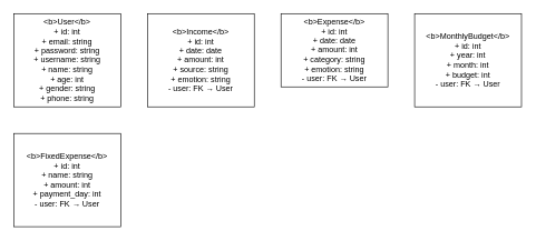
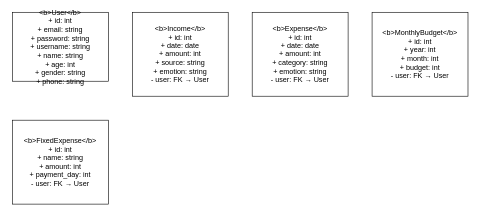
  <mxCell id="0" />
  <mxCell id="1" parent="0" />
- <mxCell id="2" value="&amp;lt;b&amp;gt;User&amp;lt;/b&amp;gt;&lt;br/&gt;+ id: int&lt;br/&gt;+ email: string&lt;br/&gt;+ password: string&lt;br/&gt;+ username: string&lt;br/&gt;+ name: string&lt;br/&gt;+ age: int&lt;br/&gt;+ gender: string&lt;br/&gt;+ phone: string" style="shape=umlClass;whiteSpace=wrap;html=1;" vertex="1" parent="1"><mxGeometry x="20" y="20" width="160" height="140" as="geometry" /></mxCell>
+ <mxCell id="2" value="&amp;lt;b&amp;gt;User&amp;lt;/b&amp;gt;&lt;br/&gt;+ id: int&lt;br/&gt;+ email: string&lt;br/&gt;+ password: string&lt;br/&gt;+ username: string&lt;br/&gt;+ name: string&lt;br/&gt;+ age: int&lt;br/&gt;+ gender: string&lt;br/&gt;+ phone: string" style="shape=umlClass;whiteSpace=wrap;html=1;" vertex="1" parent="1"><mxGeometry x="20" y="20" width="160" height="115" as="geometry" /></mxCell>
  <mxCell id="3" value="&amp;lt;b&amp;gt;Income&amp;lt;/b&amp;gt;&lt;br/&gt;+ id: int&lt;br/&gt;+ date: date&lt;br/&gt;+ amount: int&lt;br/&gt;+ source: string&lt;br/&gt;+ emotion: string&lt;br/&gt;- user: FK → User" style="shape=umlClass;whiteSpace=wrap;html=1;" vertex="1" parent="1"><mxGeometry x="220" y="20" width="160" height="140" as="geometry" /></mxCell>
- <mxCell id="4" value="&amp;lt;b&amp;gt;Expense&amp;lt;/b&amp;gt;&lt;br/&gt;+ id: int&lt;br/&gt;+ date: date&lt;br/&gt;+ amount: int&lt;br/&gt;+ category: string&lt;br/&gt;+ emotion: string&lt;br/&gt;- user: FK → User" style="shape=umlClass;whiteSpace=wrap;html=1;" vertex="1" parent="1"><mxGeometry x="420" y="20" width="160" height="110" as="geometry" /></mxCell>
+ <mxCell id="4" value="&amp;lt;b&amp;gt;Expense&amp;lt;/b&amp;gt;&lt;br/&gt;+ id: int&lt;br/&gt;+ date: date&lt;br/&gt;+ amount: int&lt;br/&gt;+ category: string&lt;br/&gt;+ emotion: string&lt;br/&gt;- user: FK → User" style="shape=umlClass;whiteSpace=wrap;html=1;" vertex="1" parent="1"><mxGeometry x="420" y="20" width="160" height="140" as="geometry" /></mxCell>
  <mxCell id="5" value="&amp;lt;b&amp;gt;MonthlyBudget&amp;lt;/b&amp;gt;&lt;br/&gt;+ id: int&lt;br/&gt;+ year: int&lt;br/&gt;+ month: int&lt;br/&gt;+ budget: int&lt;br/&gt;- user: FK → User" style="shape=umlClass;whiteSpace=wrap;html=1;" vertex="1" parent="1"><mxGeometry x="620" y="20" width="160" height="140" as="geometry" /></mxCell>
  <mxCell id="6" value="&amp;lt;b&amp;gt;FixedExpense&amp;lt;/b&amp;gt;&lt;br/&gt;+ id: int&lt;br/&gt;+ name: string&lt;br/&gt;+ amount: int&lt;br/&gt;+ payment_day: int&lt;br/&gt;- user: FK → User" style="shape=umlClass;whiteSpace=wrap;html=1;" vertex="1" parent="1"><mxGeometry x="20" y="200" width="160" height="140" as="geometry" /></mxCell>
